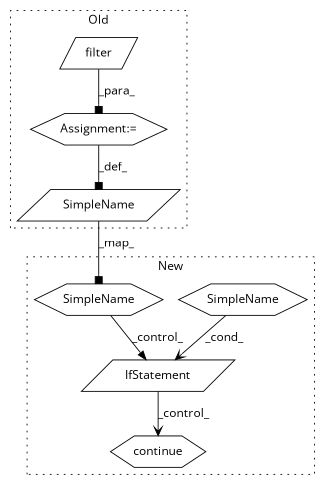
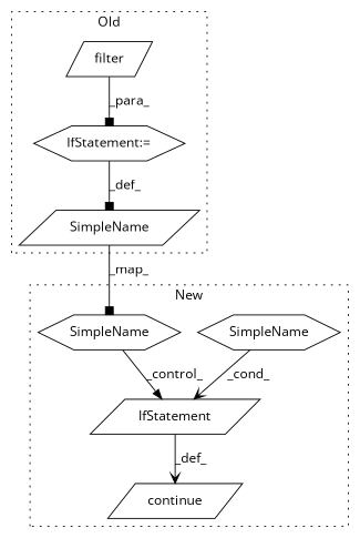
  digraph {
    fontname="Open Sans"
    node [a=42 fontname="Open Sans" l=1 shape=parallelogram]
    edge [arrowhead=box fontname="Open Sans"]
    n1 [a=32 l="7,1" label=filter s="3224,3259"]
-   n2 [a=7 l=23 label="Assignment:=" s=3588 shape=hexagon]
+   n2 [a=7 l=23 label="IfStatement:=" s=3588 shape=hexagon]
    n3 [label=SimpleName s=3591]
-   n4 [a=18 l=9 label=continue s=5267 shape=hexagon]
+   n4 [a=18 l=9 label=continue s=5267]
    n5 [a=25 l="10,2" label=IfStatement s="5226,5255"]
    n6 [label=SimpleName shape=hexagon l=""]
    n7 [label=SimpleName s=5205 shape=hexagon]
    subgraph cluster_1 {
      label=Old
      style=dotted
      n1
      n2
      n3
    }
    subgraph cluster_2 {
      label=New
      style=dotted
      n4
      n5
      n6
      n7
    }
    n1 -> n2 [label=_para_]
    n2 -> n3 [label=_def_]
    n3 -> n7 [label=_map_]
-   n5 -> n4 [arrowhead=vee label=_control_]
+   n5 -> n4 [arrowhead=vee label=_def_]
    n6 -> n5 [arrowhead=vee label=_cond_]
    n7 -> n5 [arrowhead=normal label=_control_]
  }
